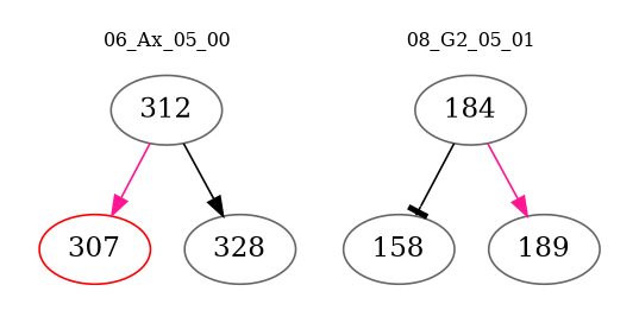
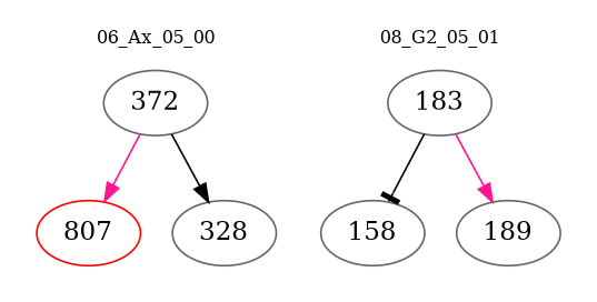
  digraph {
    node [color=gray40]
    edge [arrowhead=normal color=deeppink]
-   n1 [label=312]
-   n2 [color=red label=307]
+   n1 [label=372]
+   n2 [color=red label=807]
    n3 [label=328]
-   n4 [label=184]
+   n4 [label=183]
    n5 [label=158]
    n6 [label=189]
    subgraph cluster_1 {
      color=white
      fontsize=10
      label="06_Ax_05_00"
      n1
      n2
      n3
    }
    subgraph cluster_2 {
      color=white
      fontsize=10
      label="08_G2_05_01"
      n4
      n5
      n6
    }
    n1 -> n2
    n1 -> n3 [color=black]
    n4 -> n5 [arrowhead=tee color=black]
    n4 -> n6
  }
